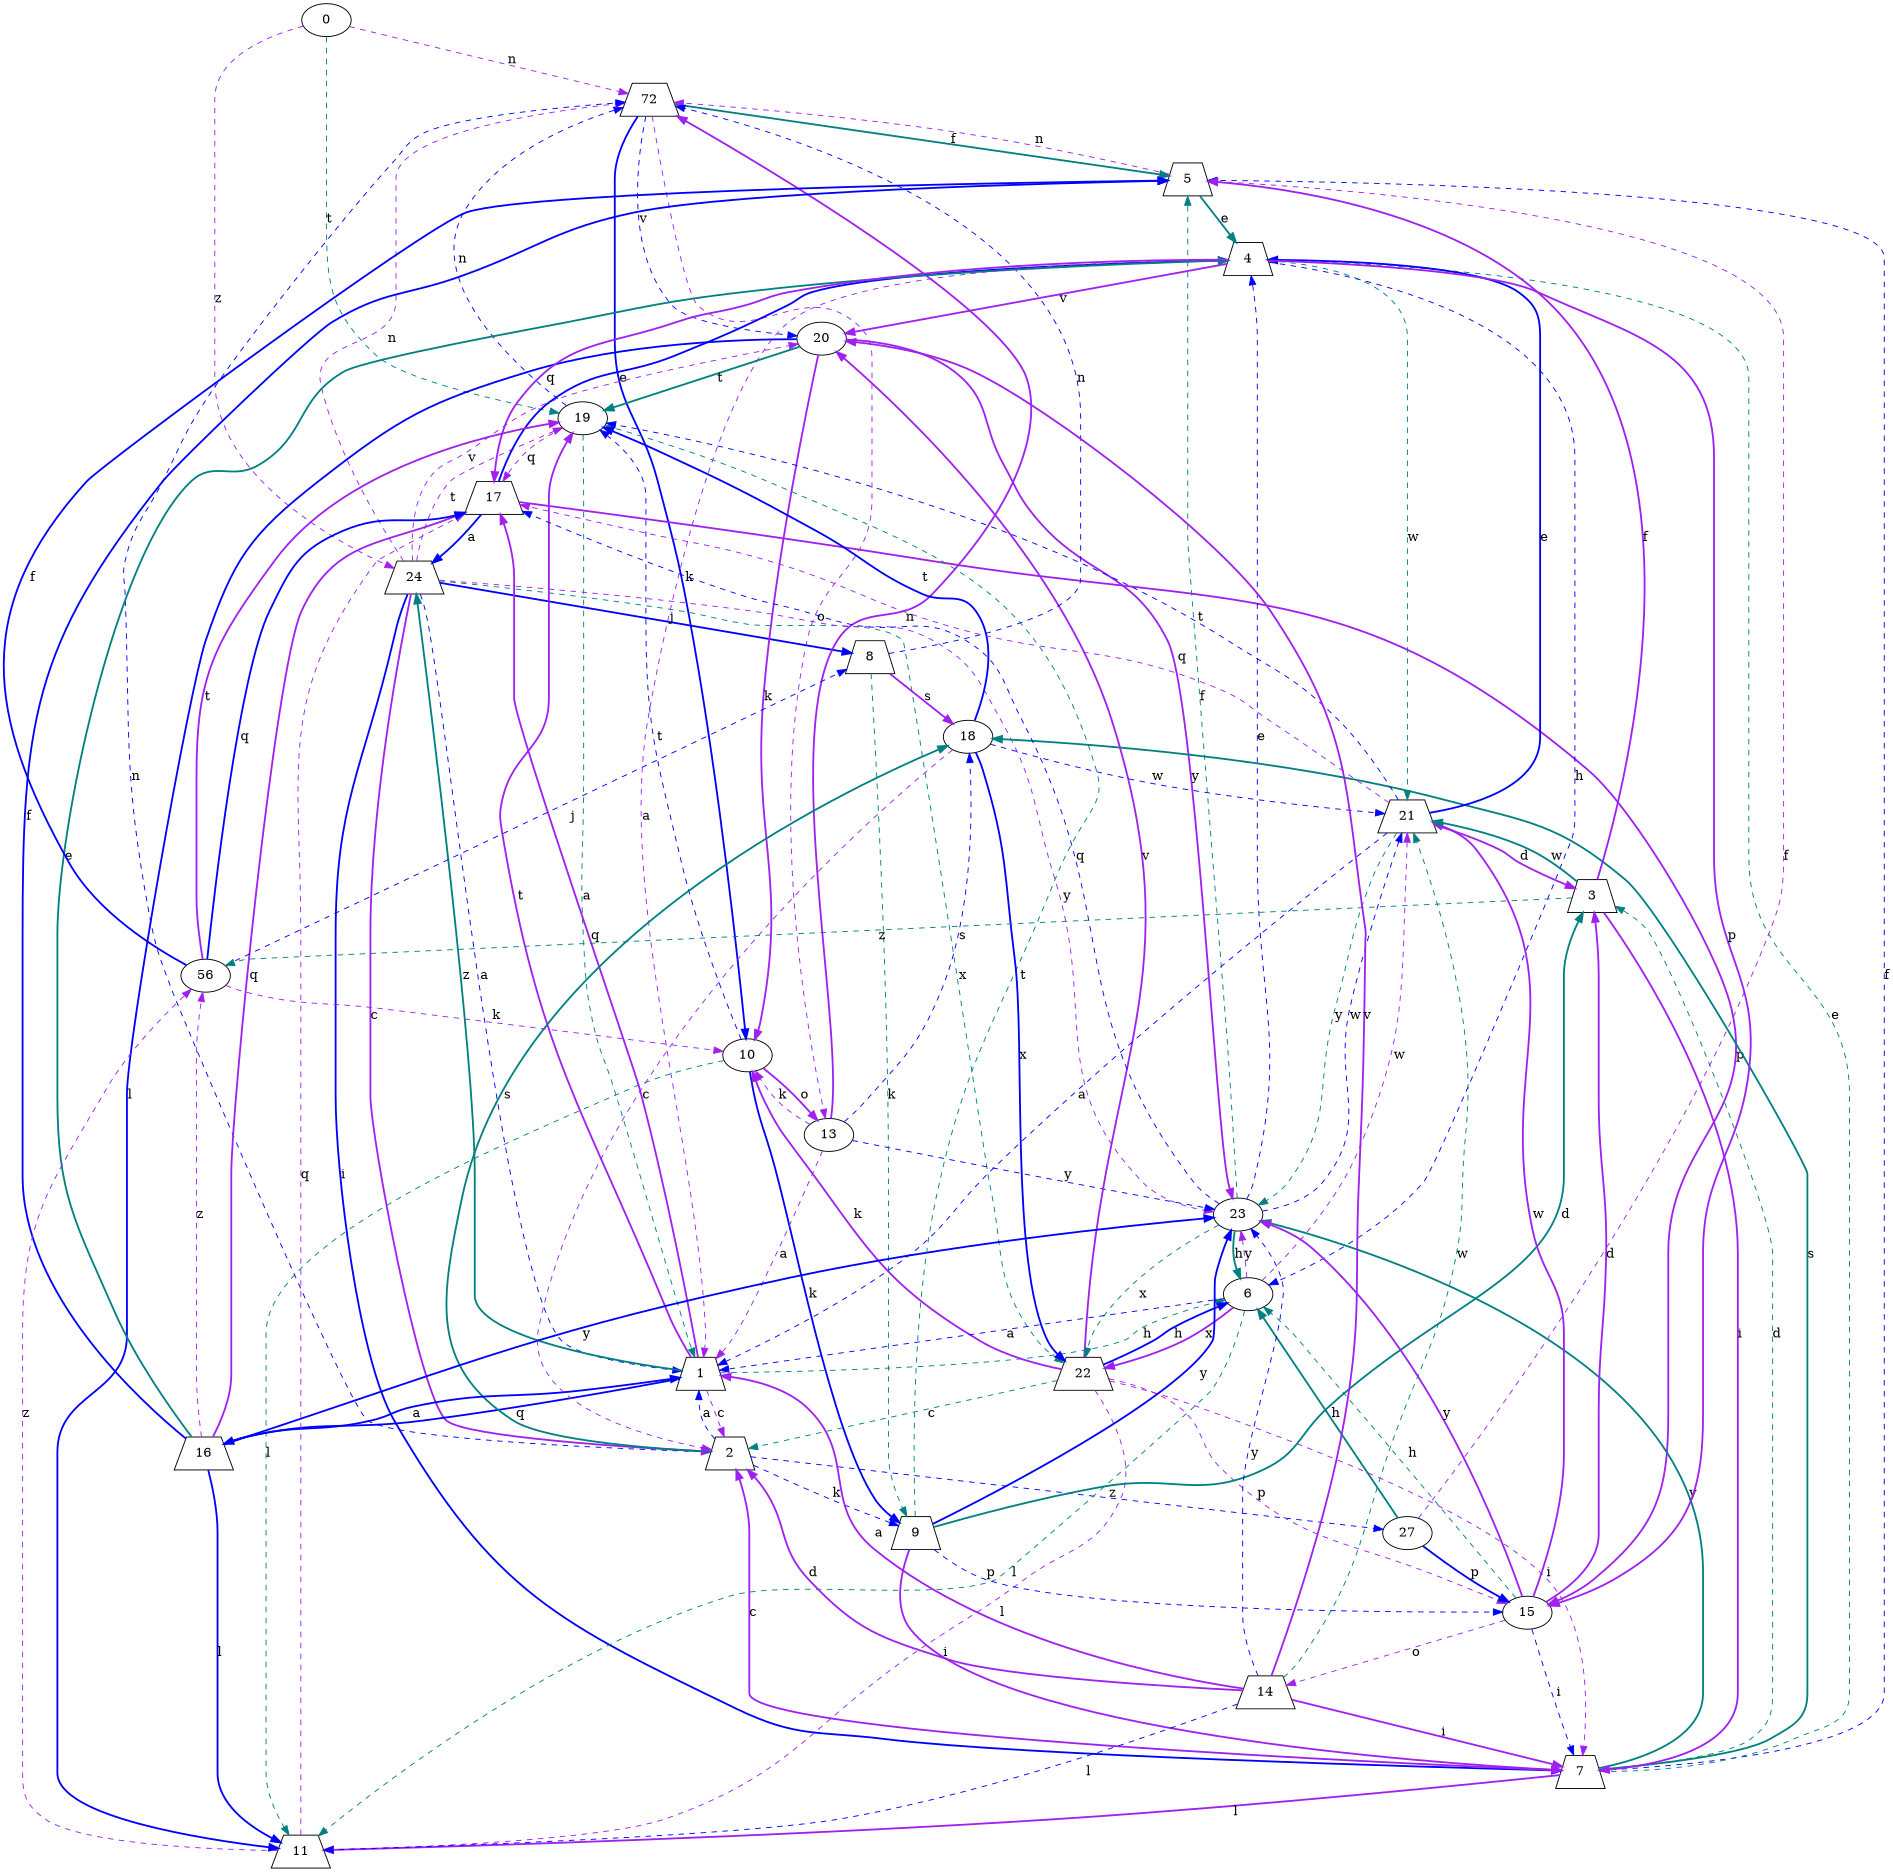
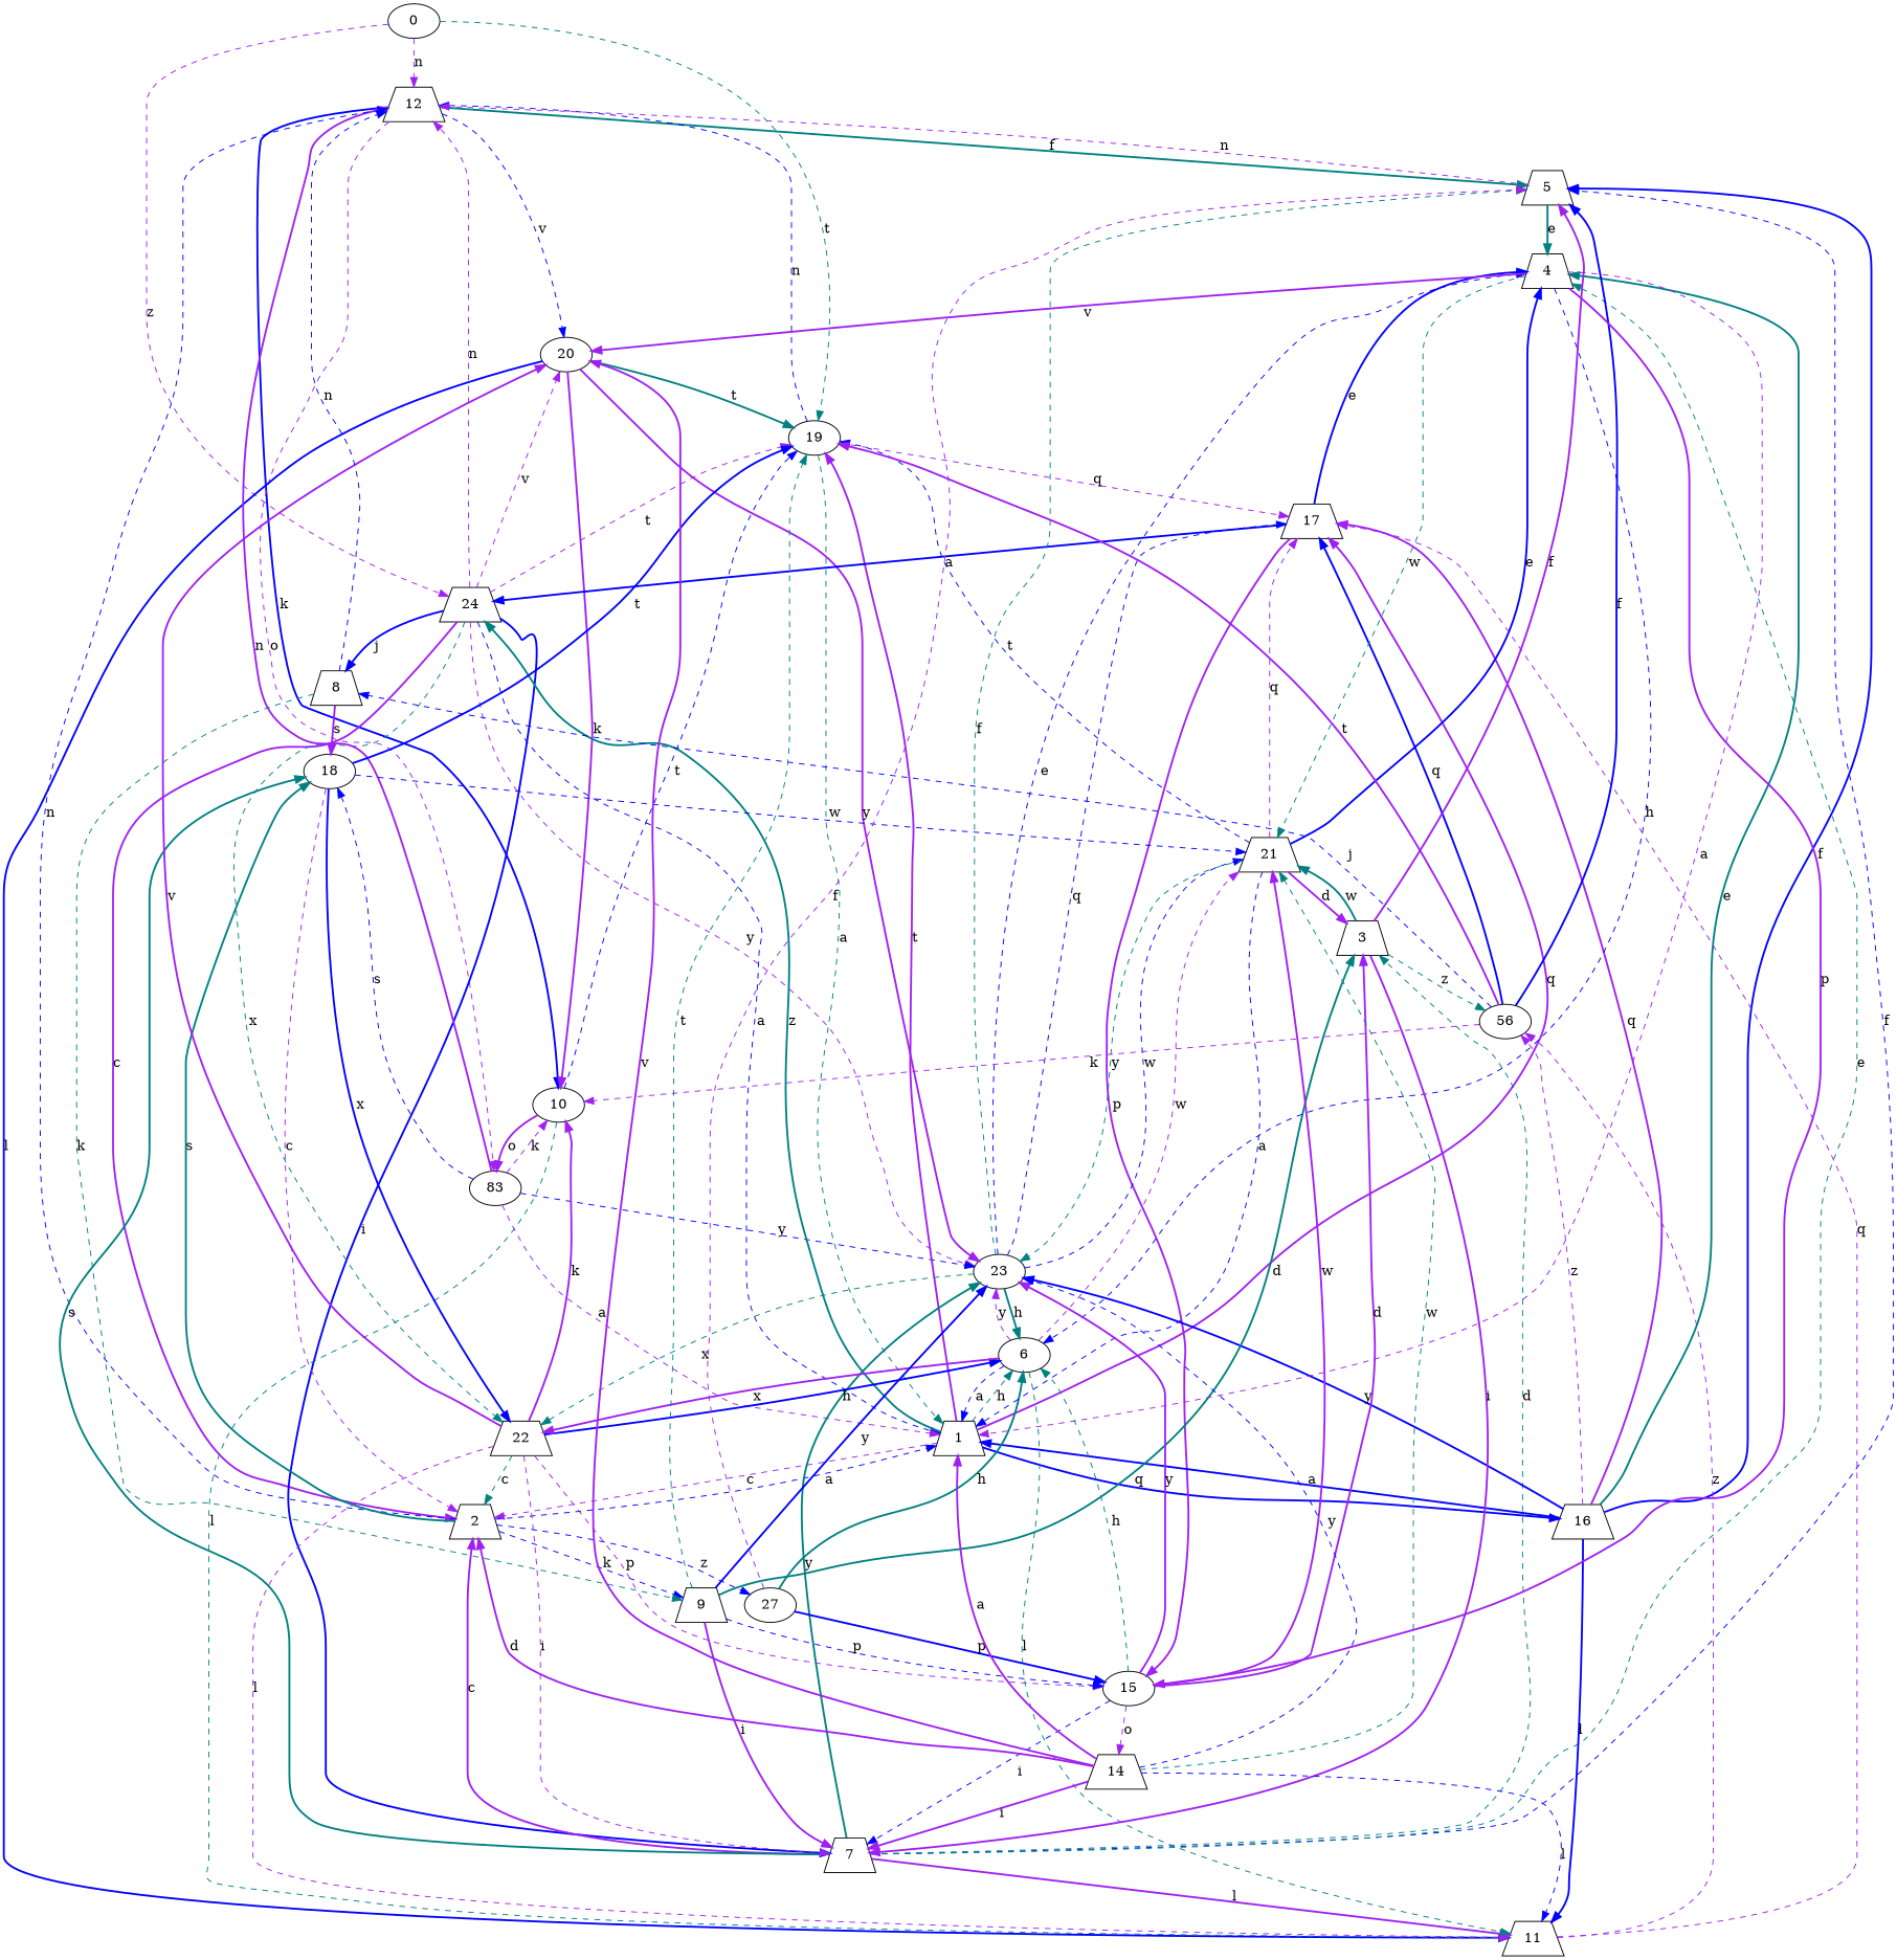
  strict digraph {
    node [shape=trapezium]
    edge [color=purple style=dashed]
    0 [shape=ellipse]
-   12 [label=72]
+   12
    19 [shape=ellipse]
    24
    5
    20 [shape=ellipse]
    10 [shape=ellipse]
-   13 [shape=ellipse]
+   13 [shape=ellipse label=83]
    1
    17
    2
    7
    22
    23 [shape=ellipse]
    8
    6 [shape=ellipse]
    16
    9
    18 [shape=ellipse]
    n20 [label=27 shape=ellipse]
    21
    11
    n23 [label=56 shape=ellipse]
    4
    15 [shape=ellipse]
    3
    14
    0 -> 12 [label=n]
    0 -> 19 [color=teal label=t]
    0 -> 24 [label=z]
    12 -> 5 [color=teal label=f style=bold]
    12 -> 20 [color=blue label=v]
    12 -> 10 [color=blue label=k style=bold]
    12 -> 13 [label=o]
    19 -> 12 [color=blue label=n]
    19 -> 1 [color=teal label=a]
    19 -> 17 [label=q]
    24 -> 12 [label=n]
    24 -> 19 [label=t]
    24 -> 20 [label=v]
    24 -> 1 [color=blue label=a]
    24 -> 2 [label=c style=bold]
    24 -> 7 [color=blue label=i style=bold]
    24 -> 22 [color=teal label=x]
    24 -> 23 [label=y]
    24 -> 8 [color=blue label=j style=bold]
    5 -> 12 [label=n]
    5 -> 4 [color=teal label=e style=bold]
    20 -> 19 [color=teal label=t style=bold]
    20 -> 10 [label=k style=bold]
    20 -> 23 [label=y style=bold]
    20 -> 11 [color=blue label=l style=bold]
    10 -> 19 [color=blue label=t]
    10 -> 13 [label=o style=bold]
-   10 -> 9 [color=blue label=k style=bold]
    10 -> 11 [color=teal label=l]
    13 -> 12 [label=n style=bold]
    13 -> 10 [label=k]
    13 -> 1 [label=a]
    13 -> 23 [color=blue label=y]
    13 -> 18 [color=blue label=s]
    1 -> 19 [label=t style=bold]
    1 -> 24 [color=teal label=z style=bold]
    1 -> 17 [label=q style=bold]
    1 -> 2 [label=c]
    1 -> 6 [color=teal label=h]
    1 -> 16 [color=blue label=q style=bold]
    17 -> 24 [color=blue label=a style=bold]
    17 -> 4 [color=blue label=e style=bold]
    17 -> 15 [label=p style=bold]
    2 -> 12 [color=blue label=n]
    2 -> 1 [color=blue label=a]
    2 -> 9 [color=blue label=k]
    2 -> 18 [color=teal label=s style=bold]
    2 -> n20 [color=blue label=z]
    7 -> 5 [color=blue label=f]
    7 -> 2 [label=c style=bold]
    7 -> 23 [color=teal label=y style=bold]
    7 -> 18 [color=teal label=s style=bold]
    7 -> 11 [label=l style=bold]
    7 -> 4 [color=teal label=e]
    7 -> 3 [color=teal label=d]
    22 -> 20 [label=v style=bold]
    22 -> 10 [label=k style=bold]
    22 -> 2 [color=teal label=c]
    22 -> 7 [label=i]
    22 -> 6 [color=blue label=h style=bold]
    22 -> 11 [label=l]
    22 -> 15 [label=p]
    23 -> 5 [color=teal label=f]
    23 -> 17 [color=blue label=q]
    23 -> 22 [color=teal label=x]
    23 -> 6 [color=teal label=h style=bold]
    23 -> 21 [color=blue label=w]
    23 -> 4 [color=blue label=e]
    8 -> 12 [color=blue label=n]
    8 -> 9 [color=teal label=k]
    8 -> 18 [label=s style=bold]
    6 -> 1 [color=blue label=a]
    6 -> 22 [label=x style=bold]
    6 -> 23 [label=y]
    6 -> 21 [label=w]
    6 -> 11 [color=teal label=l]
    16 -> 5 [color=blue label=f style=bold]
    16 -> 1 [color=blue label=a style=bold]
    16 -> 17 [label=q style=bold]
    16 -> 23 [color=blue label=y style=bold]
    16 -> 11 [color=blue label=l style=bold]
    16 -> n23 [label=z]
    16 -> 4 [color=teal label=e style=bold]
    9 -> 19 [color=teal label=t]
    9 -> 7 [label=i style=bold]
    9 -> 23 [color=blue label=y style=bold]
    9 -> 15 [color=blue label=p]
    9 -> 3 [color=teal label=d style=bold]
    18 -> 19 [color=blue label=t style=bold]
    18 -> 2 [label=c]
    18 -> 22 [color=blue label=x style=bold]
    18 -> 21 [color=blue label=w]
    n20 -> 5 [label=f]
    n20 -> 6 [color=teal label=h style=bold]
    n20 -> 15 [color=blue label=p style=bold]
    21 -> 19 [color=blue label=t]
    21 -> 1 [color=blue label=a]
    21 -> 17 [label=q]
    21 -> 23 [color=teal label=y]
    21 -> 4 [color=blue label=e style=bold]
    21 -> 3 [label=d style=bold]
    11 -> 17 [label=q]
    11 -> n23 [label=z]
    n23 -> 19 [label=t style=bold]
    n23 -> 5 [color=blue label=f style=bold]
    n23 -> 10 [label=k]
    n23 -> 17 [color=blue label=q style=bold]
    n23 -> 8 [color=blue label=j]
    4 -> 20 [label=v style=bold]
    4 -> 1 [label=a]
-   4 -> 17 [label=q style=bold]
    4 -> 6 [color=blue label=h]
    4 -> 21 [color=teal label=w]
    4 -> 15 [label=p style=bold]
    15 -> 7 [color=blue label=i]
    15 -> 23 [label=y style=bold]
    15 -> 6 [color=teal label=h]
    15 -> 21 [label=w style=bold]
    15 -> 3 [label=d style=bold]
    15 -> 14 [label=o]
    3 -> 5 [label=f style=bold]
    3 -> 7 [label=i style=bold]
    3 -> 21 [color=teal label=w style=bold]
    3 -> n23 [color=teal label=z]
    14 -> 20 [label=v style=bold]
    14 -> 1 [label=a style=bold]
    14 -> 2 [label=d style=bold]
    14 -> 7 [label=i style=bold]
    14 -> 23 [color=blue label=y]
    14 -> 21 [color=teal label=w]
    14 -> 11 [color=blue label=l]
  }
